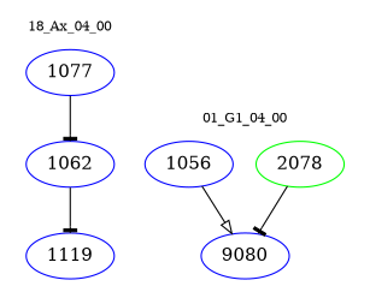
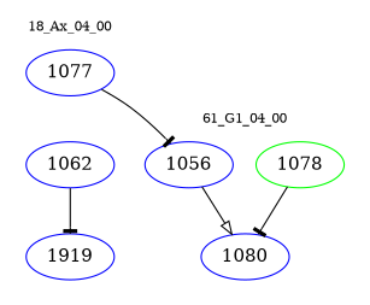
  digraph {
    node [color=blue]
    edge [arrowhead=tee color=black]
    n1 [label=1077]
    n2 [label=1062]
-   n3 [label=1119]
-   n4 [color=green label=2078]
+   n3 [label=1919]
+   n4 [color=green label=1078]
    n5 [label=1056]
-   n6 [label=9080]
+   n6 [label=1080]
    subgraph cluster_1 {
      color=white
      fontsize=10
      label="18_Ax_04_00"
      n1
      n2
      n3
    }
    subgraph cluster_2 {
      color=white
      fontsize=10
-     label="01_G1_04_00"
+     label="61_G1_04_00"
      n4
      n5
      n6
    }
-   n1 -> n2
+   n1 -> n5
    n2 -> n3
    n4 -> n6
    n5 -> n6 [arrowhead=onormal]
  }
